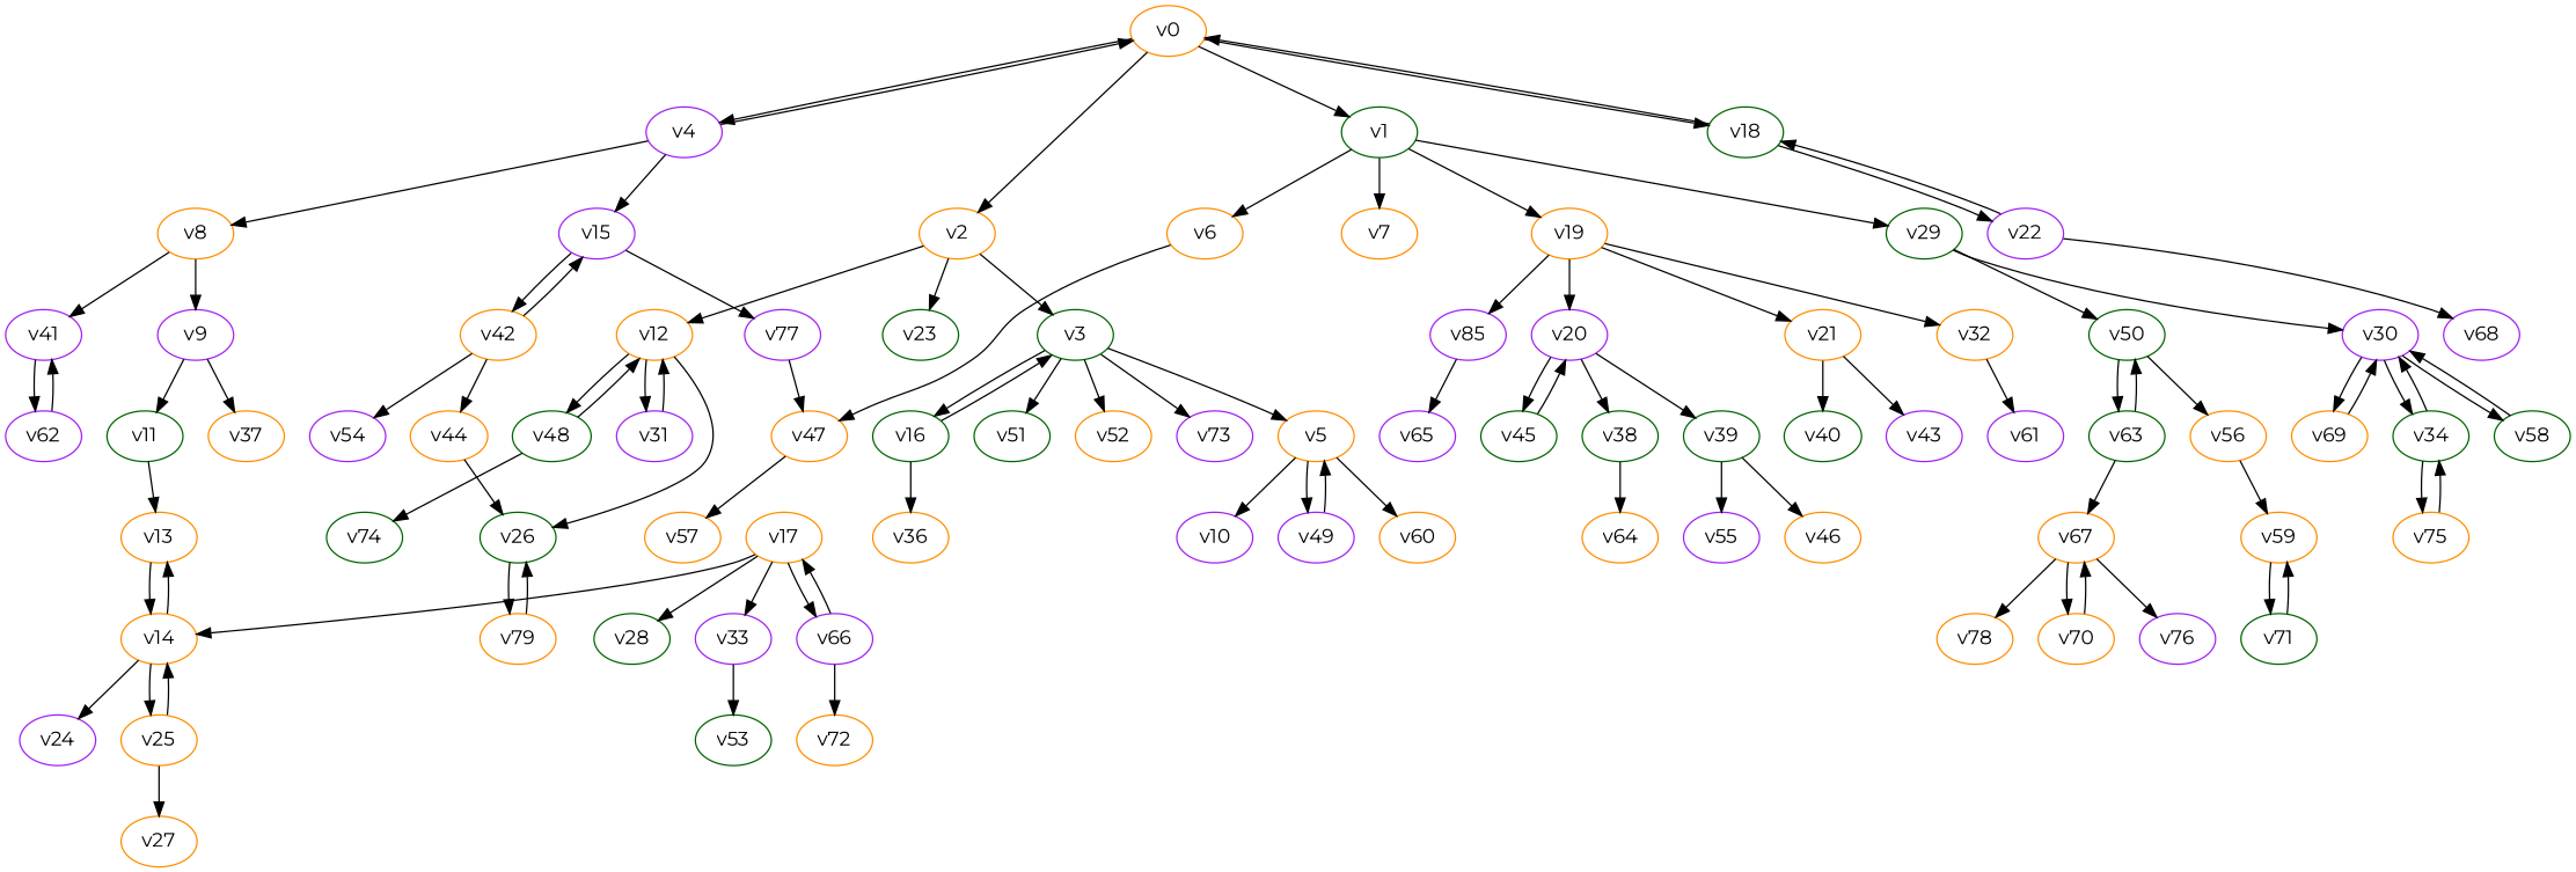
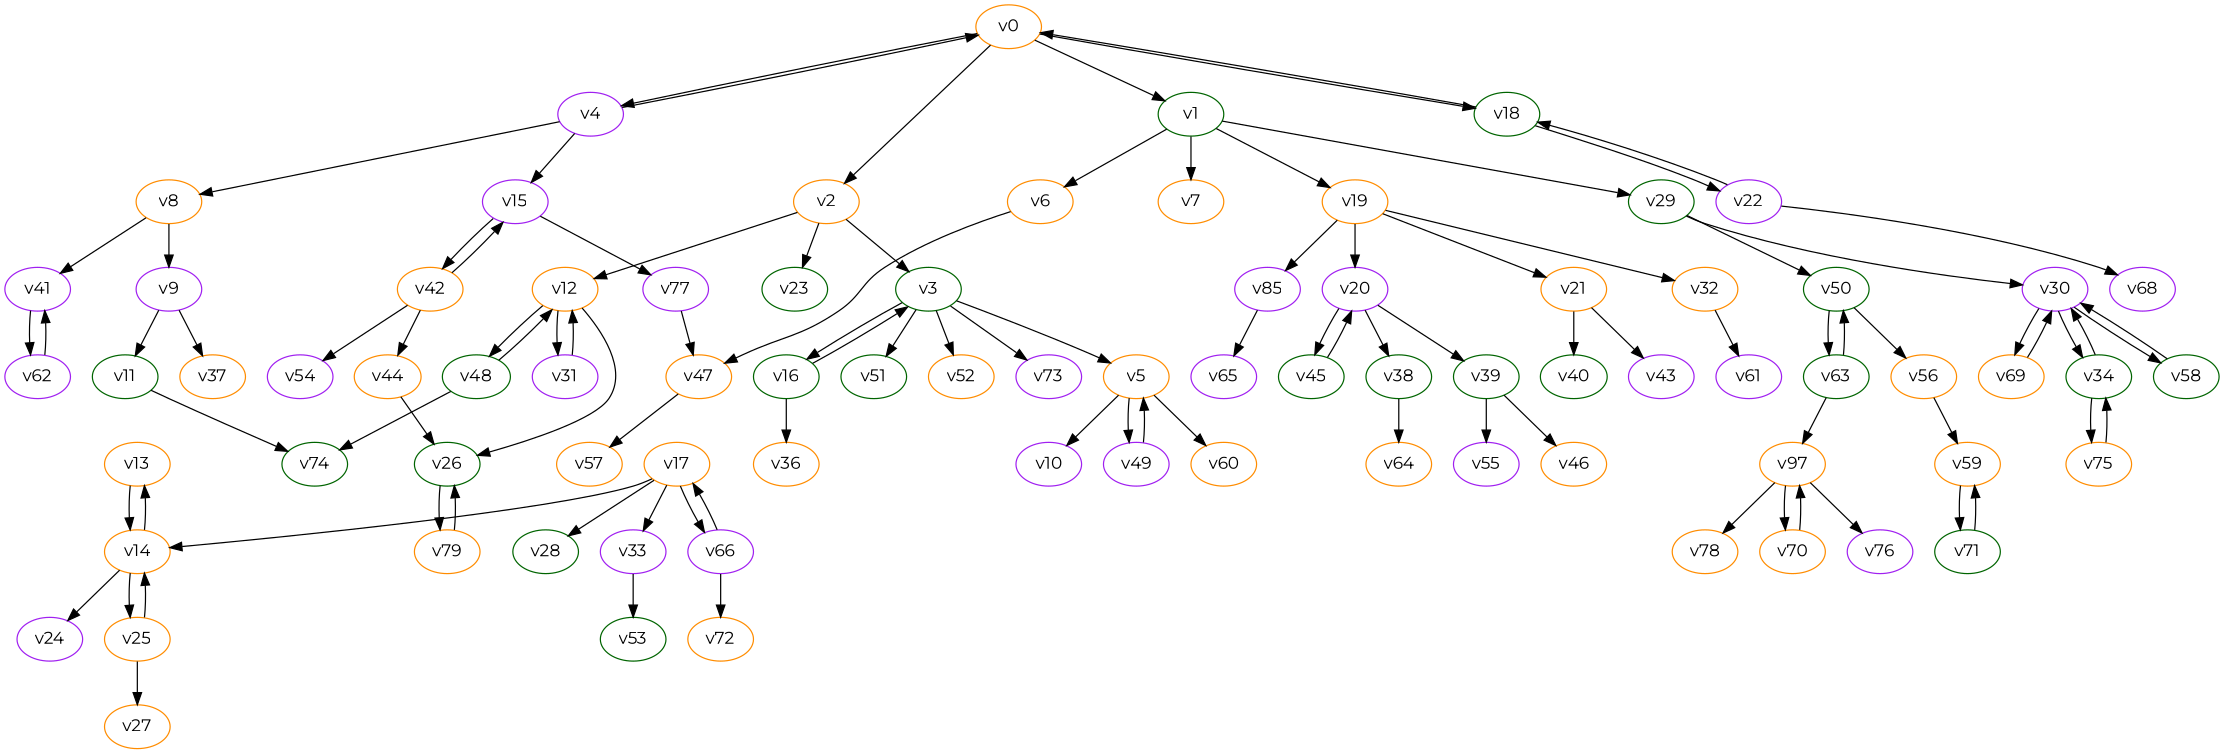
  digraph {
    fontname=Montserrat
    node [color=darkorange fontname=Montserrat player=0 weight=9]
    edge [fontname=Montserrat]
    v0 [weight=0]
    v1 [color=darkgreen player=1 weight=7]
    v2 [weight=8]
    v4 [color=purple weight=0]
    v18 [color=darkgreen weight=13]
    v6 [weight=3]
    v7 [player=1 weight=6]
    v19 [player=1 weight=7]
    v29 [color=darkgreen player=1 weight=13]
    v3 [color=darkgreen player=1 weight=6]
    v12 [weight=6]
    v23 [color=darkgreen player=1 weight=8]
    v8 [weight=11]
    v15 [color=purple player=1 weight=5]
    v22 [color=purple weight=1]
    v47 [player=1 weight=6]
    v20 [color=purple weight=17]
    v21 [player=1 weight=11]
    v32 [weight=15]
    n20 [color=purple label=v85 player=1 weight=3]
    v30 [color=purple weight=16]
    v50 [color=darkgreen]
    v5 [player=1 weight=3]
    v16 [color=darkgreen]
    v51 [color=darkgreen player=1 weight=8]
    v52 [weight=6]
    v73 [color=purple player=1 weight=16]
    v26 [color=darkgreen weight=11]
    v31 [color=purple player=1 weight=5]
    v48 [color=darkgreen weight=11]
    v10 [color=purple weight=12]
    v49 [color=purple player=1 weight=-3]
    v60 [weight=10]
    v36 [weight=4]
    v9 [color=purple player=1 weight=0]
    v41 [color=purple player=1 weight=8]
    v42 [weight=2]
    v77 [color=purple player=1 weight=5]
    v57 [player=1 weight=1]
    v11 [color=darkgreen player=1 weight=5]
    v37 [player=1 weight=7]
    v62 [color=purple]
    v13 [player=1]
    v14 [weight=-2]
    v79 [player=1 weight=10]
    v74 [color=darkgreen weight=16]
    v24 [color=purple weight=15]
    v25 [player=1 weight=12]
    v17 [player=1]
    v28 [color=darkgreen weight=-2]
    v33 [color=purple player=1 weight=3]
    v66 [color=purple weight=12]
    v27 [player=1 weight=1]
    v44 [weight=0]
    v54 [color=purple weight=14]
    v53 [color=darkgreen player=1 weight=14]
    v72 [weight=1]
    v68 [color=purple]
    v38 [color=darkgreen weight=7]
    v39 [color=darkgreen player=1 weight=14]
    v45 [color=darkgreen player=1 weight=-3]
    v40 [color=darkgreen weight=17]
    v43 [color=purple player=1 weight=3]
    v61 [color=purple player=1 weight=14]
    v65 [color=purple player=1 weight=1]
    v64 [weight=-1]
    v46 [weight=6]
    v55 [color=purple player=1 weight=7]
    v34 [color=darkgreen weight=15]
    v58 [color=darkgreen weight=14]
    v69 [player=1 weight=7]
    v56 [weight=13]
    v63 [color=darkgreen player=1 weight=-2]
    v75 [player=1 weight=10]
    v59 [player=1 weight=8]
-   v67 [player=1 weight=10]
+   v67 [player=1 weight=10 label=v97]
    v71 [color=darkgreen player=1 weight=8]
    v70 [weight=4]
    v76 [color=purple]
    v78 [weight=1]
    v0 -> v1
    v0 -> v2
    v0 -> v4
    v0 -> v18
    v1 -> v6
    v1 -> v7
    v1 -> v19
    v1 -> v29
    v2 -> v3
    v2 -> v12
    v2 -> v23
    v4 -> v0
    v4 -> v8
    v4 -> v15
    v18 -> v0
    v18 -> v22
    v6 -> v47
    v19 -> v20
    v19 -> v21
    v19 -> v32
    v19 -> n20
    v29 -> v30
    v29 -> v50
    v3 -> v5
    v3 -> v16
    v3 -> v51
    v3 -> v52
    v3 -> v73
    v12 -> v26
    v12 -> v31
    v12 -> v48
    v8 -> v9
    v8 -> v41
    v15 -> v42
    v15 -> v77
    v22 -> v18
    v22 -> v68
    v47 -> v57
    v20 -> v38
    v20 -> v39
    v20 -> v45
    v21 -> v40
    v21 -> v43
    v32 -> v61
    n20 -> v65
    v30 -> v34
    v30 -> v58
    v30 -> v69
    v50 -> v56
    v50 -> v63
    v5 -> v10
    v5 -> v49
    v5 -> v60
    v16 -> v3
    v16 -> v36
    v26 -> v79
    v31 -> v12
    v48 -> v12
    v48 -> v74
    v49 -> v5
    v9 -> v11
    v9 -> v37
    v41 -> v62
    v42 -> v15
    v42 -> v44
    v42 -> v54
    v77 -> v47
-   v11 -> v13
+   v11 -> v74
    v62 -> v41
    v13 -> v14
    v14 -> v13
    v14 -> v24
    v14 -> v25
    v79 -> v26
    v25 -> v14
    v25 -> v27
    v17 -> v14
    v17 -> v28
    v17 -> v33
    v17 -> v66
    v33 -> v53
    v66 -> v17
    v66 -> v72
    v44 -> v26
    v38 -> v64
    v39 -> v46
    v39 -> v55
    v45 -> v20
    v34 -> v30
    v34 -> v75
    v58 -> v30
    v69 -> v30
    v56 -> v59
    v63 -> v50
    v63 -> v67
    v75 -> v34
    v59 -> v71
    v67 -> v70
    v67 -> v76
    v67 -> v78
    v71 -> v59
    v70 -> v67
  }
